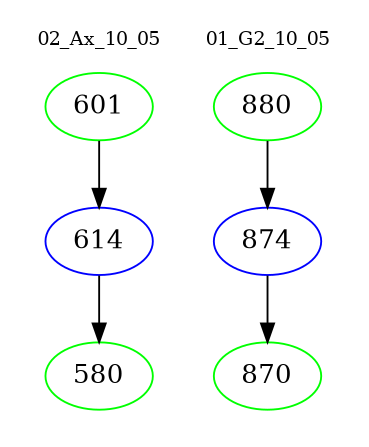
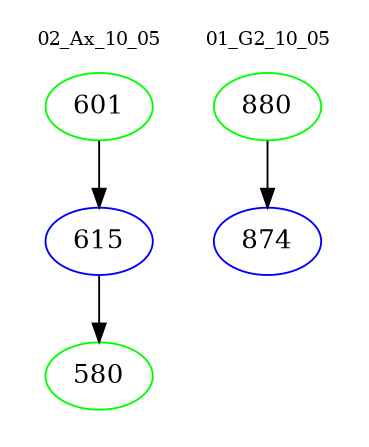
  digraph {
    node [color=green]
    edge [color=black]
    n1 [label=601]
-   n2 [color=blue label=614]
+   n2 [color=blue label=615]
    n3 [label=580]
    n4 [label=880]
    n5 [color=blue label=874]
-   n6 [label=870]
    subgraph cluster_1 {
      color=white
      fontsize=10
      label="02_Ax_10_05"
      n1
      n2
      n3
    }
    subgraph cluster_2 {
      color=white
      fontsize=10
      label="01_G2_10_05"
      n4
      n5
-     n6
    }
    n1 -> n2
    n2 -> n3
    n4 -> n5
-   n5 -> n6
  }
